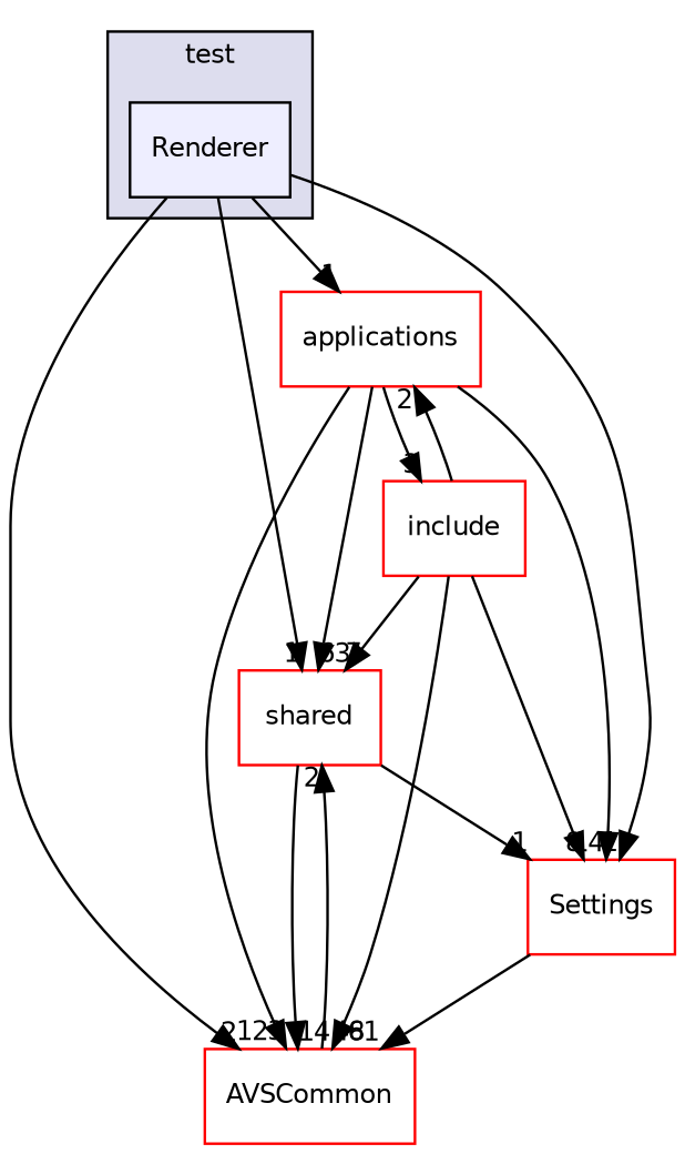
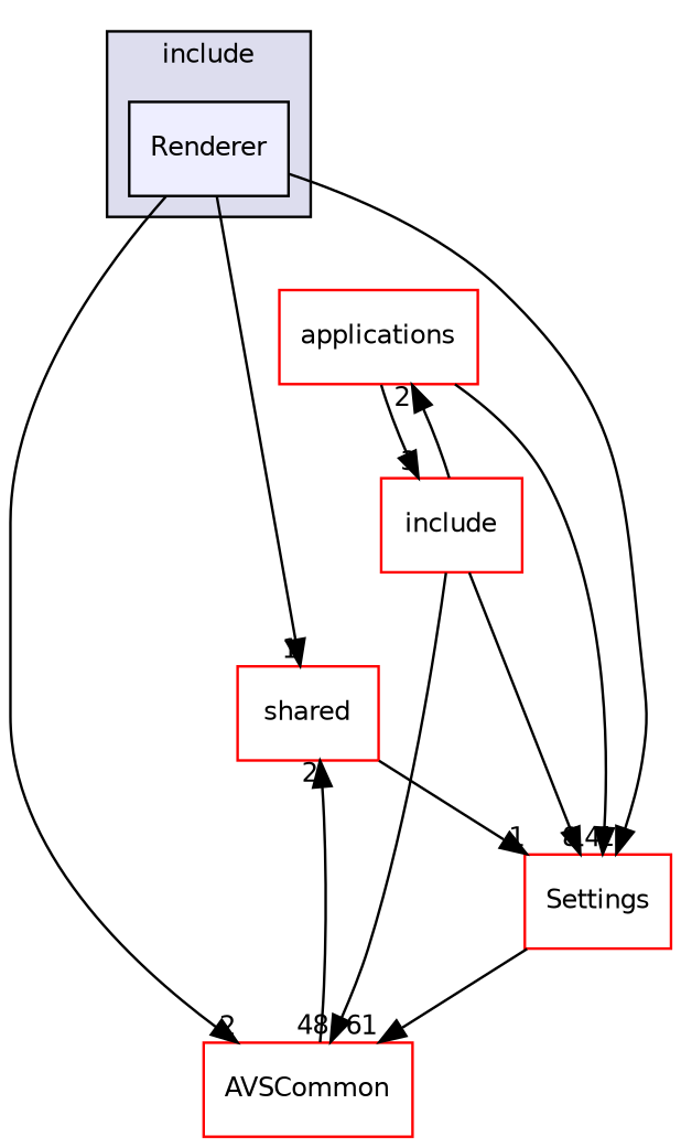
  digraph {
    compound=true
    node [fillcolor=white fontname=Helvetica fontsize=10 shape=box style=filled color=red]
    edge [headlabel=1 labeldistance=1.5 labelfontname=Helvetica labelfontsize=10]
    n1 [fillcolor="#eeeeff" label=Renderer pencolor=black color=""]
    n2 [label=shared]
    n3 [label=applications]
    n4 [label=Settings]
    n5 [label=AVSCommon]
    n6 [label=include]
    subgraph cluster_1 {
      bgcolor="#ddddee"
      fontname=Helvetica
      fontsize=10
-     label=test
+     label=include
      pencolor=black
      n1
    }
    n1 -> n2
-   n1 -> n3
    n1 -> n4
    n1 -> n5 [headlabel=2]
    n2 -> n4
-   n2 -> n5 [headlabel=14]
-   n3 -> n2 [headlabel=63]
    n3 -> n4 [headlabel=14]
-   n3 -> n5 [headlabel=123]
    n3 -> n6 [headlabel=3]
    n4 -> n5 [headlabel=61]
    n5 -> n2 [headlabel=2]
-   n6 -> n2 [headlabel=7]
    n6 -> n3 [headlabel=2]
    n6 -> n4 [headlabel=8]
    n6 -> n5 [headlabel=48]
  }
